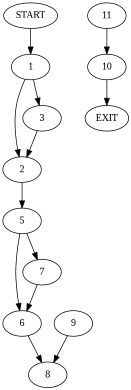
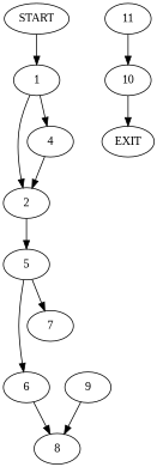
  digraph {
    fontname="Liberation Serif"
    node [fontname="Liberation Serif"]
    edge [fontname="Liberation Serif"]
    n1 [label=START]
    1
    2
-   3
+   3 [label=4]
    n5 [label=EXIT]
    5
    6
    7
    8
    9
    10
    11
    n1 -> 1
    1 -> 2
    1 -> 3
    2 -> 5
    3 -> 2
    5 -> 6
    5 -> 7
    6 -> 8
-   7 -> 6
    9 -> 8
    10 -> n5
    11 -> 10
  }
